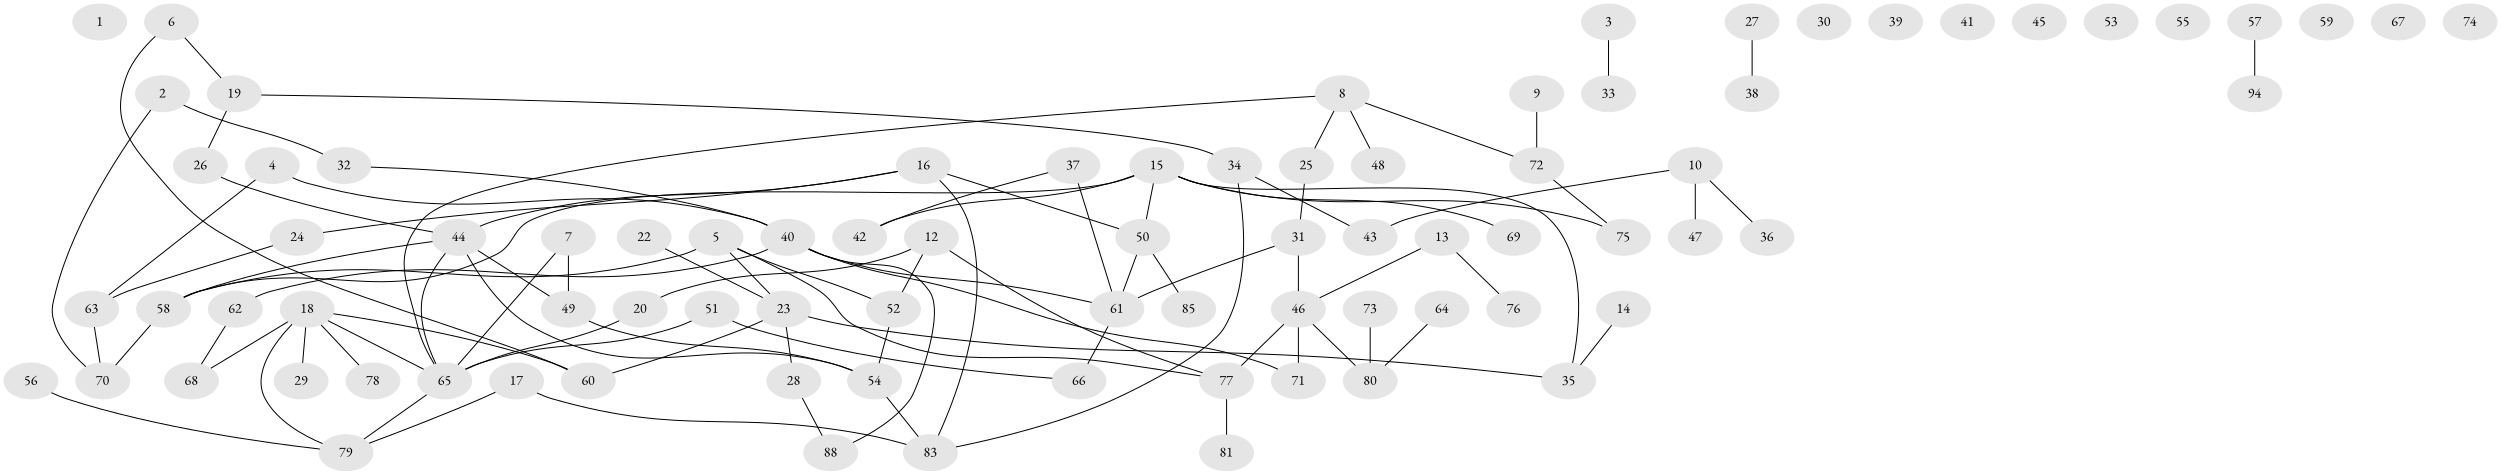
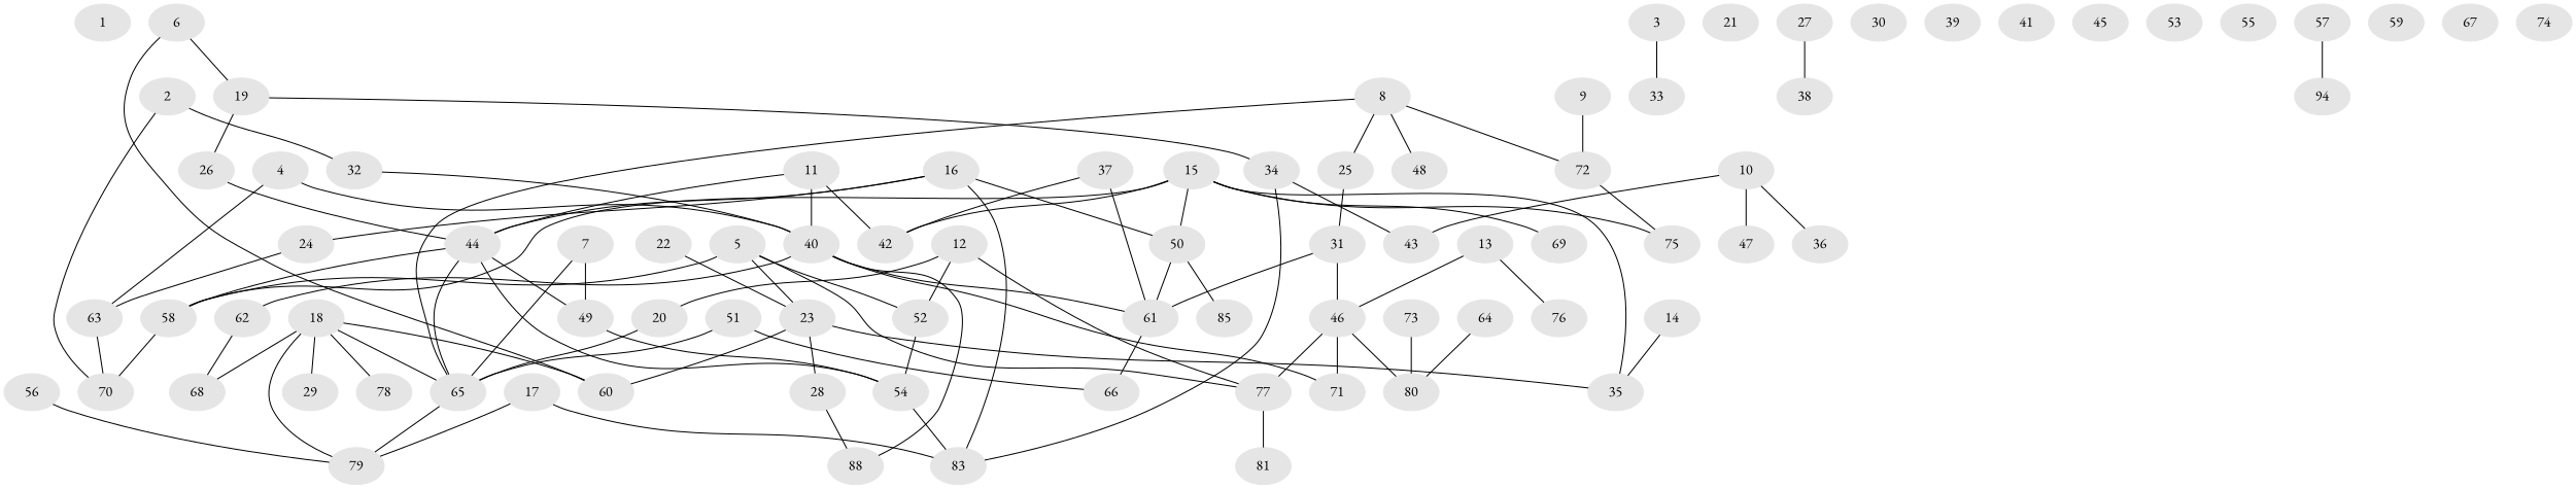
  graph {
    fontname="EB Garamond"
    node [color=gray90 fontname="EB Garamond" style=filled]
    edge [fontname="EB Garamond"]
    1
    2
    32
    70
    40
    3
    33
    4
    63
    n10 [label=88]
    61
    62
    71
    5
    23
    52
    58
    77
    60
    35
    28
    54
    81
    6
    19
    26
    34
    7
    49
    65
    79
    8
    25
    48
    72
    31
    75
    9
    10
    36
    43
    47
+   11
    42
    44
    12
    20
    13
    46
    76
    80
    14
    15
    50
    69
    85
    16
    24
    83
    17
    18
    29
    68
    78
+   21
    22
    27
    38
    30
    66
    37
    39
    41
    45
    51
    53
    55
    56
    n79 [label=94]
    57
    59
    64
    67
    73
    74
    2 -- 32
    2 -- 70
    32 -- 40
    40 -- n10
    40 -- 61
    40 -- 62
    40 -- 71
    3 -- 33
    4 -- 40
    4 -- 63
    63 -- 70
    61 -- 66
    62 -- 68
    5 -- 23
    5 -- 52
    5 -- 58
    5 -- 77
    23 -- 60
    23 -- 35
    23 -- 28
    52 -- 54
    58 -- 70
    77 -- 81
    28 -- n10
    54 -- 83
    6 -- 60
    6 -- 19
    19 -- 26
    19 -- 34
    26 -- 44
    34 -- 43
    34 -- 83
    7 -- 49
    7 -- 65
    49 -- 54
    65 -- 79
    8 -- 65
    8 -- 25
    8 -- 48
    8 -- 72
    25 -- 31
    72 -- 75
    31 -- 61
    31 -- 46
    9 -- 72
    10 -- 36
    10 -- 43
    10 -- 47
+   11 -- 40
+   11 -- 42
+   11 -- 44
    44 -- 58
    44 -- 54
    44 -- 49
    44 -- 65
    12 -- 52
    12 -- 77
    12 -- 20
    20 -- 65
    13 -- 46
    13 -- 76
    46 -- 71
    46 -- 77
    46 -- 80
    14 -- 35
    15 -- 58
    15 -- 35
    15 -- 75
    15 -- 42
    15 -- 50
    15 -- 69
    50 -- 61
    50 -- 85
    16 -- 44
    16 -- 50
    16 -- 24
    16 -- 83
    24 -- 63
    17 -- 79
    17 -- 83
    18 -- 60
    18 -- 65
    18 -- 79
    18 -- 29
    18 -- 68
    18 -- 78
    22 -- 23
    27 -- 38
    37 -- 61
    37 -- 42
    51 -- 65
    51 -- 66
    56 -- 79
    57 -- n79
    64 -- 80
    73 -- 80
  }
